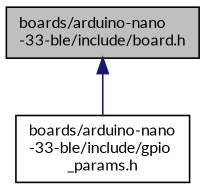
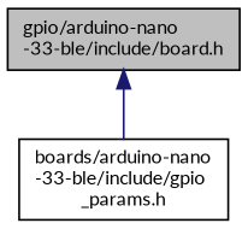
  digraph {
    fontname=Lato
    node [color=black fontname=Lato fontsize=10 shape=record style=filled]
-   n1 [fillcolor=grey75 fontcolor=black height=0.2 label="boards/arduino-nano\l-33-ble/include/board.h" width=0.4]
+   n1 [fillcolor=grey75 fontcolor=black height=0.2 label="gpio/arduino-nano\l-33-ble/include/board.h" width=0.4]
    n2 [fillcolor=white height=0.2 label="boards/arduino-nano\l-33-ble/include/gpio\l_params.h" width=0.4]
    n1 -> n2 [color=midnightblue dir=back fontname=Lato fontsize=10 labelfontname=Helvetica labelfontsize=10 style=solid]
  }
